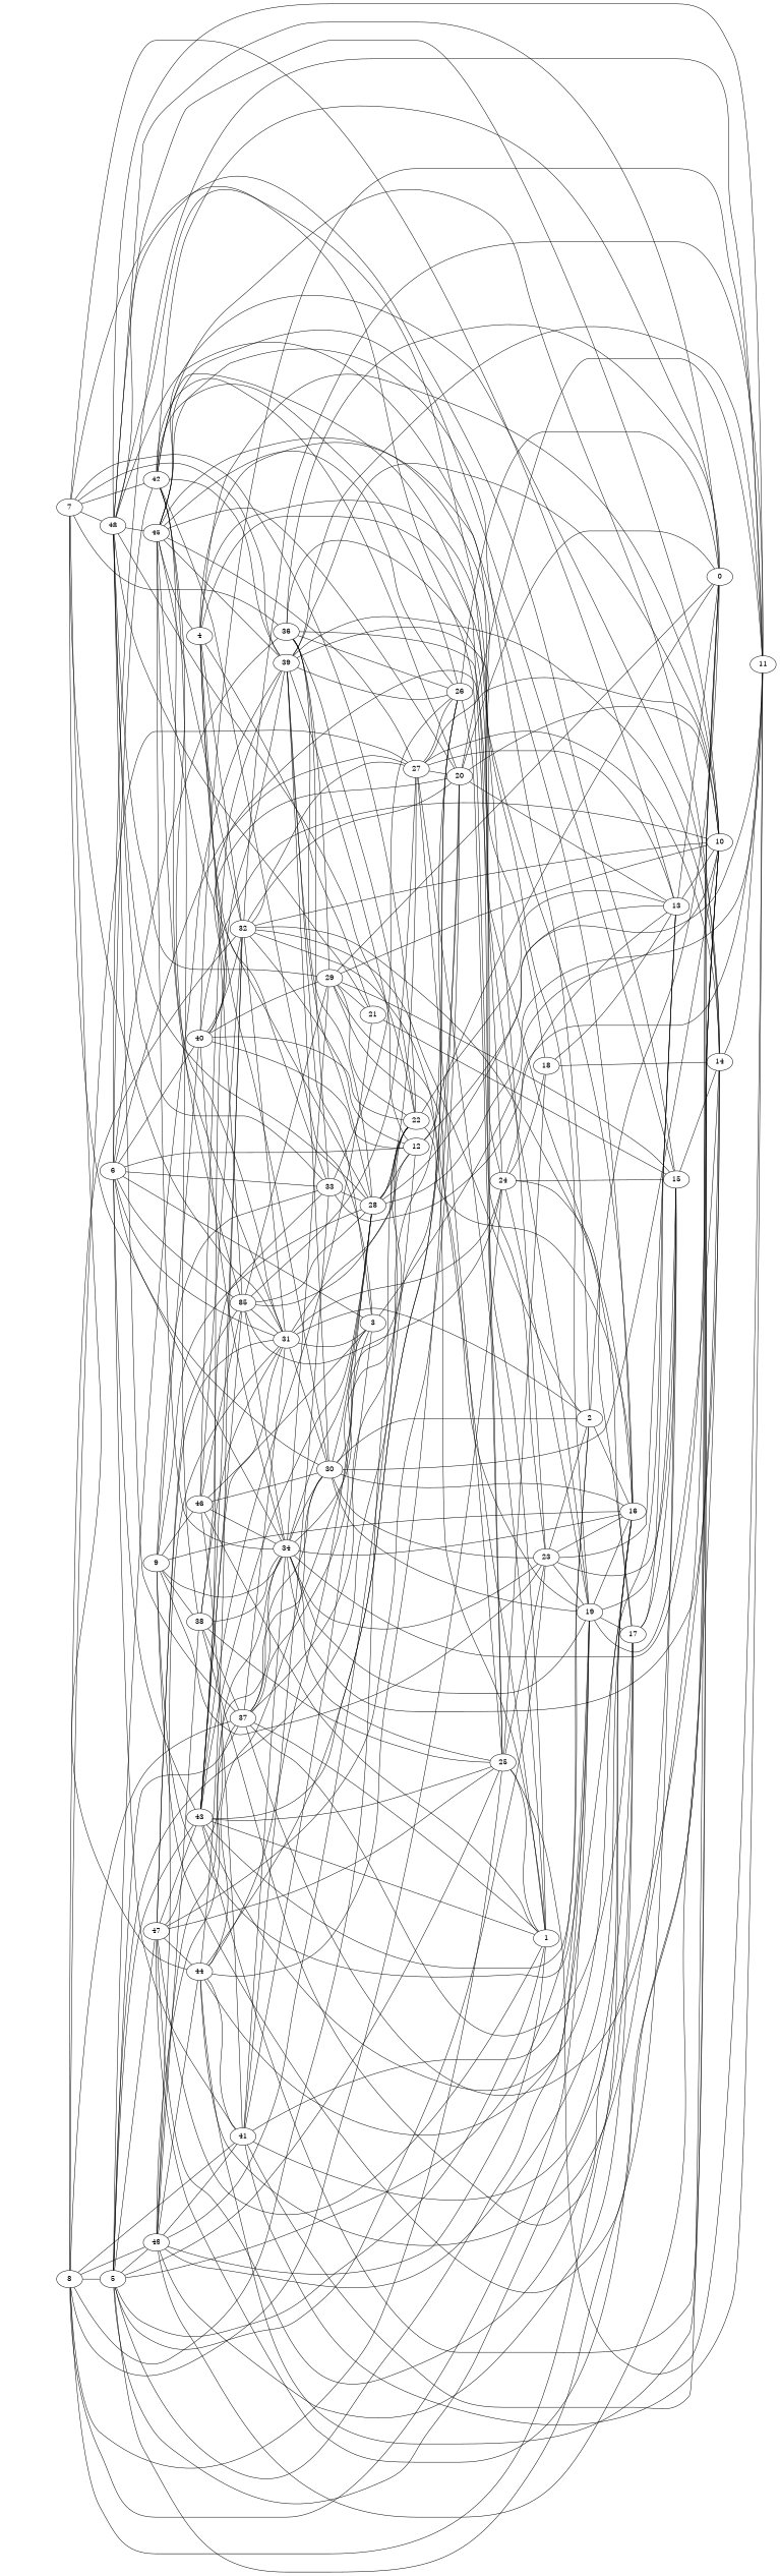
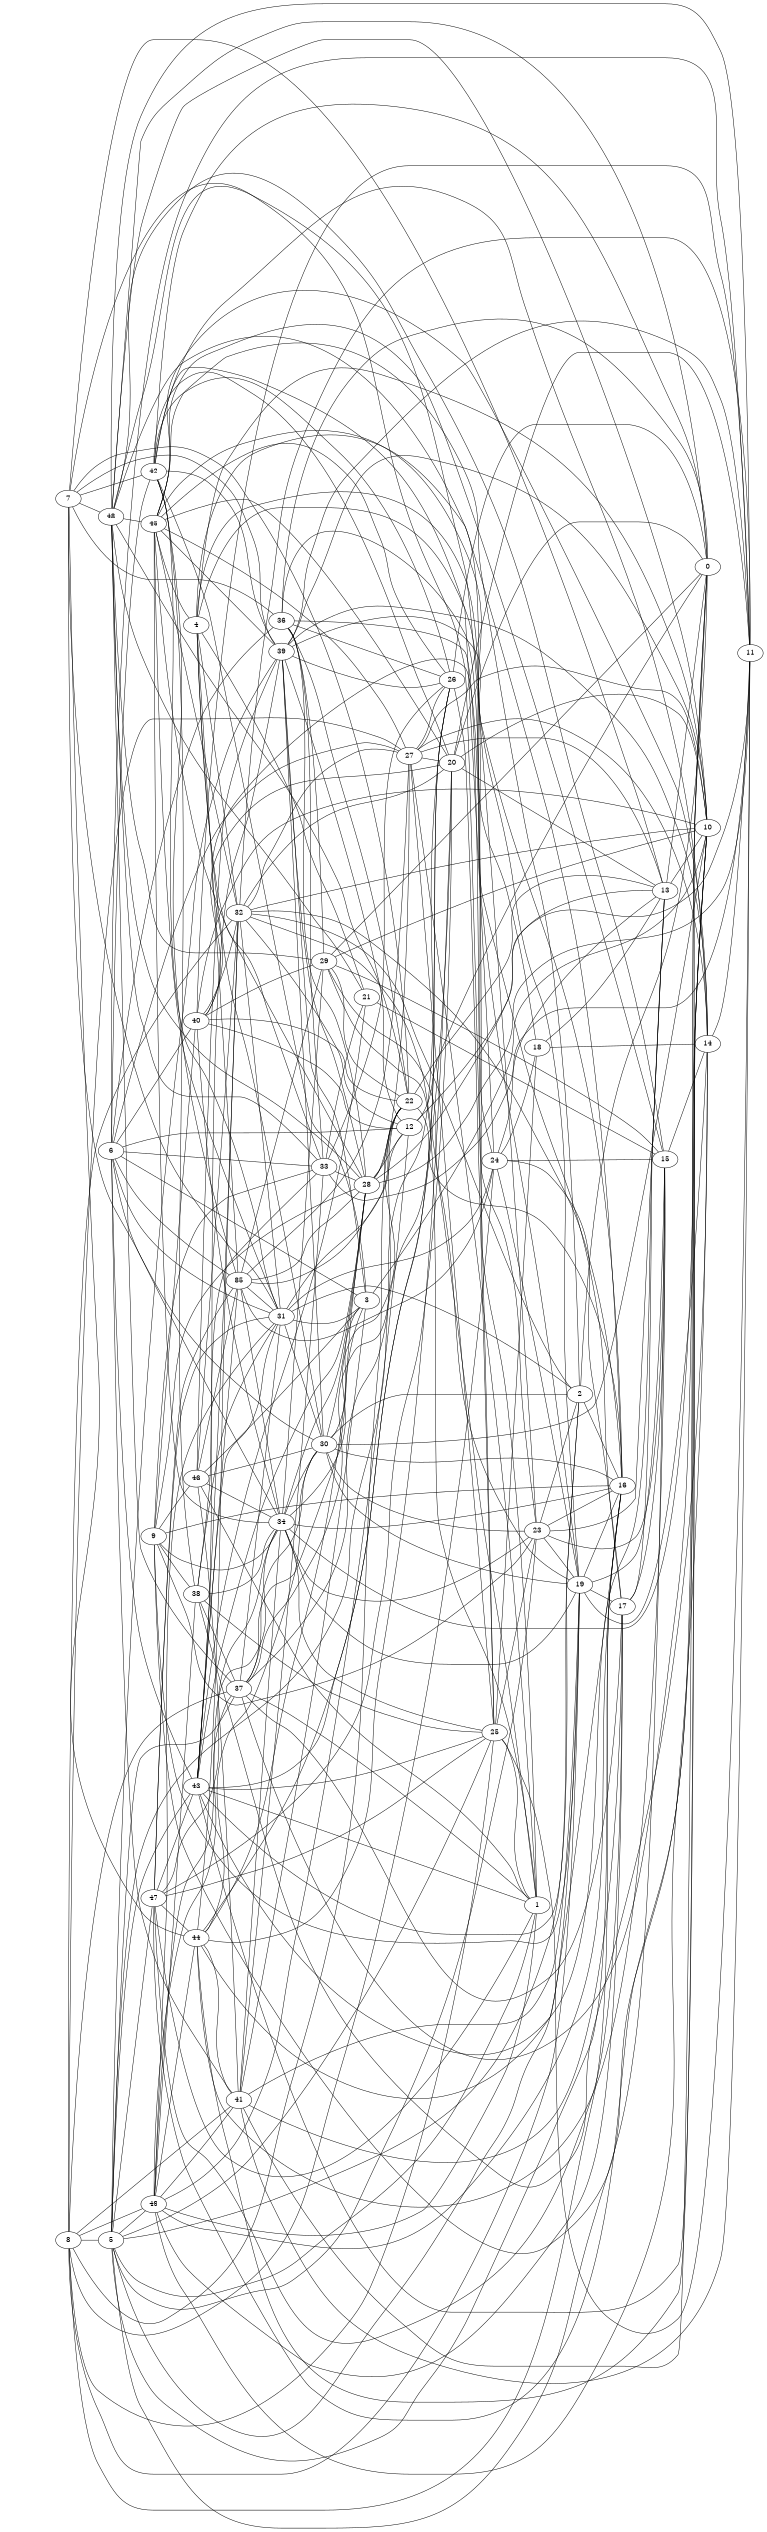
  digraph {
    rankdir=LR
    edge [color=black dir=none]
    43
    10
    39
    1
    20
    13
    n7 [label=85]
    25
    31
    2
    21
    28
    32
    14
    16
    26
    11
    30
    12
    3
    18
    29
    19
    0
    15
    22
    17
    46
    41
    34
    27
    24
    33
    23
    47
    44
    8
    49
    5
    37
    38
    48
    45
    4
    9
    40
    7
    36
    42
    6
    subgraph sub_1 {
      43
      10
      39
      1
      20
      13
      n7
      25
      31
      2
      21
      28
      32
      14
      16
      26
      11
      30
      12
      3
      18
      29
      19
      0
      15
      22
      17
      46
      41
      34
      27
      24
      33
      23
      47
      44
      8
      49
      5
      37
      38
      48
      45
      4
      9
      40
      7
      36
      42
      6
    }
    43 -> 10
    43 -> 39
    43 -> 1
    43 -> 20
    43 -> 13
    43 -> n7
    43 -> 25
    43 -> 31
    43 -> 2
    43 -> 21
    43 -> 28
    43 -> 32
    39 -> 10
    39 -> 28
    39 -> 14
    39 -> 16
    39 -> 26
    39 -> 11
    39 -> 30
    39 -> 12
    39 -> 3
    20 -> 10
    20 -> 13
    20 -> 11
    20 -> 0
    13 -> 10
    13 -> 0
    n7 -> 31
    n7 -> 28
    n7 -> 12
    n7 -> 29
    n7 -> 34
    n7 -> 27
    n7 -> 24
    25 -> 1
    25 -> 11
    25 -> 18
    25 -> 23
    31 -> 2
    31 -> 30
    31 -> 3
    31 -> 22
    31 -> 24
    2 -> 16
    2 -> 0
    21 -> 15
    28 -> 13
    28 -> 11
    28 -> 12
    28 -> 22
    28 -> 27
    32 -> 10
    32 -> 1
    32 -> 20
    32 -> 31
    32 -> 2
    32 -> 16
    32 -> 11
    32 -> 12
    32 -> 27
    14 -> 11
    26 -> 25
    26 -> 0
    30 -> 10
    30 -> 2
    30 -> 28
    30 -> 16
    30 -> 3
    30 -> 19
    30 -> 23
    12 -> 11
    12 -> 0
    3 -> 10
    18 -> 13
    18 -> 14
    29 -> 10
    29 -> 1
    29 -> 19
    29 -> 0
    29 -> 15
    29 -> 22
    19 -> 14
    19 -> 16
    19 -> 15
    19 -> 17
    15 -> 14
    22 -> 13
    22 -> 16
    17 -> 13
    17 -> 15
    46 -> 39
    46 -> 1
    46 -> n7
    46 -> 32
    46 -> 30
    46 -> 3
    46 -> 41
    46 -> 34
    41 -> 10
    41 -> 11
    41 -> 3
    41 -> 19
    41 -> 17
    41 -> 34
    41 -> 33
    34 -> 25
    34 -> 28
-   34 -> 14
    34 -> 16
    34 -> 30
    34 -> 29
    34 -> 19
    34 -> 0
    34 -> 22
    34 -> 23
    27 -> 10
    27 -> 1
    27 -> 20
    27 -> 13
    27 -> 25
    27 -> 14
    27 -> 26
    24 -> 13
    24 -> 18
    24 -> 19
    24 -> 15
    24 -> 17
-   29 -> 21
+   33 -> 21
    33 -> 28
    33 -> 26
    33 -> 11
    23 -> 13
    23 -> 2
    23 -> 16
    23 -> 19
    23 -> 15
    47 -> 43
    47 -> 1
    47 -> 20
    47 -> n7
    47 -> 25
    47 -> 31
    47 -> 0
    47 -> 17
    47 -> 34
    47 -> 44
    44 -> 10
    44 -> 20
    44 -> 28
    44 -> 32
    44 -> 16
    44 -> 26
    44 -> 30
    44 -> 15
    44 -> 41
    8 -> 25
    8 -> 32
    8 -> 16
    8 -> 19
    8 -> 22
    8 -> 41
    8 -> 27
    8 -> 24
    8 -> 49
    8 -> 5
    8 -> 37
    49 -> 1
    49 -> 31
    49 -> 14
    49 -> 16
    49 -> 12
    49 -> 17
    49 -> 41
    49 -> 34
    49 -> 44
    49 -> 37
    49 -> 38
    5 -> 43
    5 -> 39
    5 -> 1
    5 -> 25
    5 -> 2
    5 -> 16
    5 -> 26
    5 -> 19
    5 -> 15
    5 -> 23
    5 -> 47
    5 -> 49
    5 -> 37
    37 -> 1
    37 -> 31
    37 -> 26
    37 -> 30
    37 -> 3
    37 -> 0
    37 -> 22
    37 -> 17
    38 -> 25
    38 -> 31
    38 -> 14
    38 -> 34
    38 -> 33
    38 -> 37
    48 -> 10
    48 -> 21
    48 -> 28
    48 -> 11
    48 -> 18
    48 -> 29
    48 -> 0
    48 -> 15
    48 -> 22
    48 -> 33
    48 -> 23
    48 -> 37
    48 -> 45
    45 -> 39
    45 -> 20
    45 -> 31
    45 -> 2
    45 -> 28
    45 -> 32
    45 -> 14
    45 -> 26
    45 -> 19
    45 -> 15
    45 -> 34
    45 -> 27
    45 -> 4
    4 -> 10
    4 -> n7
    4 -> 21
    4 -> 32
    4 -> 16
    4 -> 30
    4 -> 19
    4 -> 17
    4 -> 33
    9 -> 10
    9 -> 28
    9 -> 16
    9 -> 19
    9 -> 46
    9 -> 34
    9 -> 33
    9 -> 23
    9 -> 38
    9 -> 40
    40 -> 10
    40 -> 1
    40 -> 20
    40 -> 32
    40 -> 11
    40 -> 12
    40 -> 29
    40 -> 22
    40 -> 34
    7 -> 39
    7 -> 13
    7 -> 25
    7 -> 31
    7 -> 22
    7 -> 34
    7 -> 44
    7 -> 48
    7 -> 36
    7 -> 42
    36 -> 28
    36 -> 26
    36 -> 29
    36 -> 0
    36 -> 22
    36 -> 24
    36 -> 33
    36 -> 23
    42 -> 39
    42 -> 20
    42 -> n7
    42 -> 31
    42 -> 14
    42 -> 26
    42 -> 3
    42 -> 0
    42 -> 24
    42 -> 38
    6 -> 43
    6 -> n7
    6 -> 31
    6 -> 11
    6 -> 30
    6 -> 12
    6 -> 3
    6 -> 41
    6 -> 27
    6 -> 33
    6 -> 40
    6 -> 36
    6 -> 42
  }
